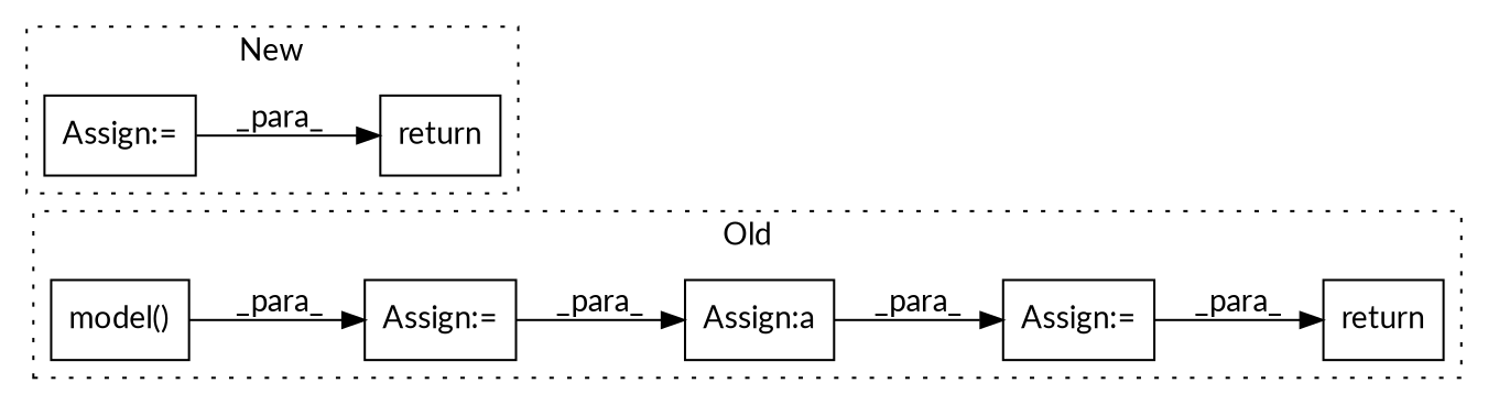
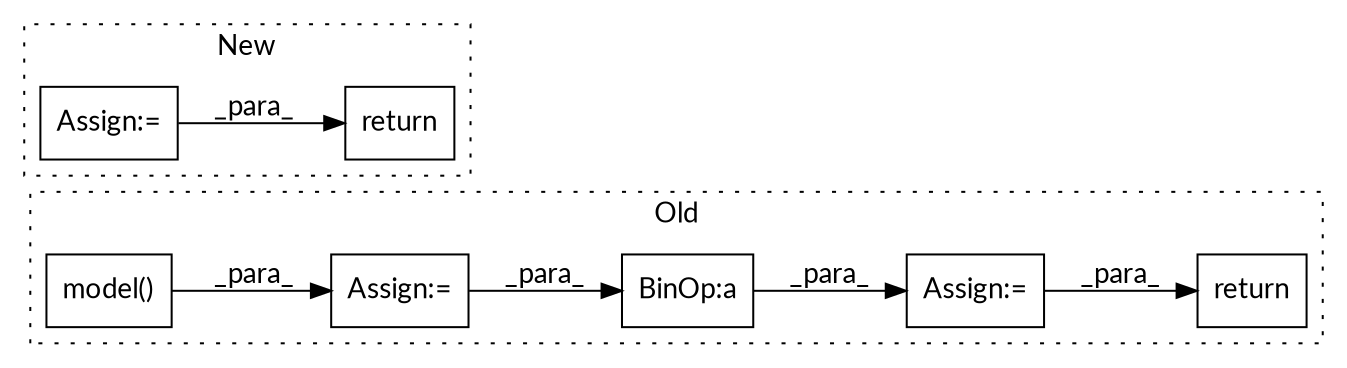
  digraph {
    rankdir=LR
    fontname=Lato
    node [a=68 l=3 shape=box fontname=Lato]
    edge [fontname=Lato]
    n1 [a=75 l="11,1" label="model()" s="1348,1370"]
    n2 [a=93 l=7 label=return s=1644]
    n3 [label="Assign:=" s=1527]
    n4 [label="Assign:=" s=1345]
-   n5 [a=82 label="Assign:a" s=1545]
+   n5 [a=82 label="BinOp:a" s=1545]
    n6 [a=93 l=7 label=return s=1921]
    n7 [label="Assign:=" s=1899]
    subgraph cluster_1 {
      label=Old
      style=dotted
      n1
      n2
      n3
      n4
      n5
    }
    subgraph cluster_2 {
      label=New
      style=dotted
      n6
      n7
    }
    n1 -> n4 [label=_para_]
    n3 -> n2 [label=_para_]
    n4 -> n5 [label=_para_]
    n5 -> n3 [label=_para_]
    n7 -> n6 [label=_para_]
  }
